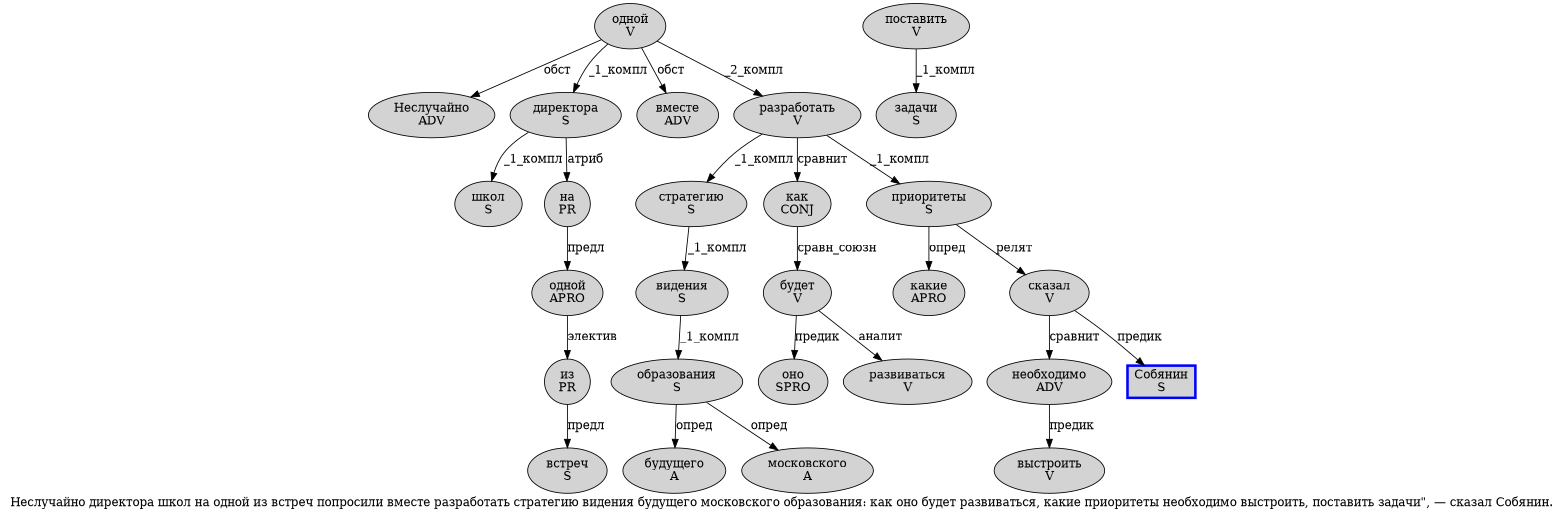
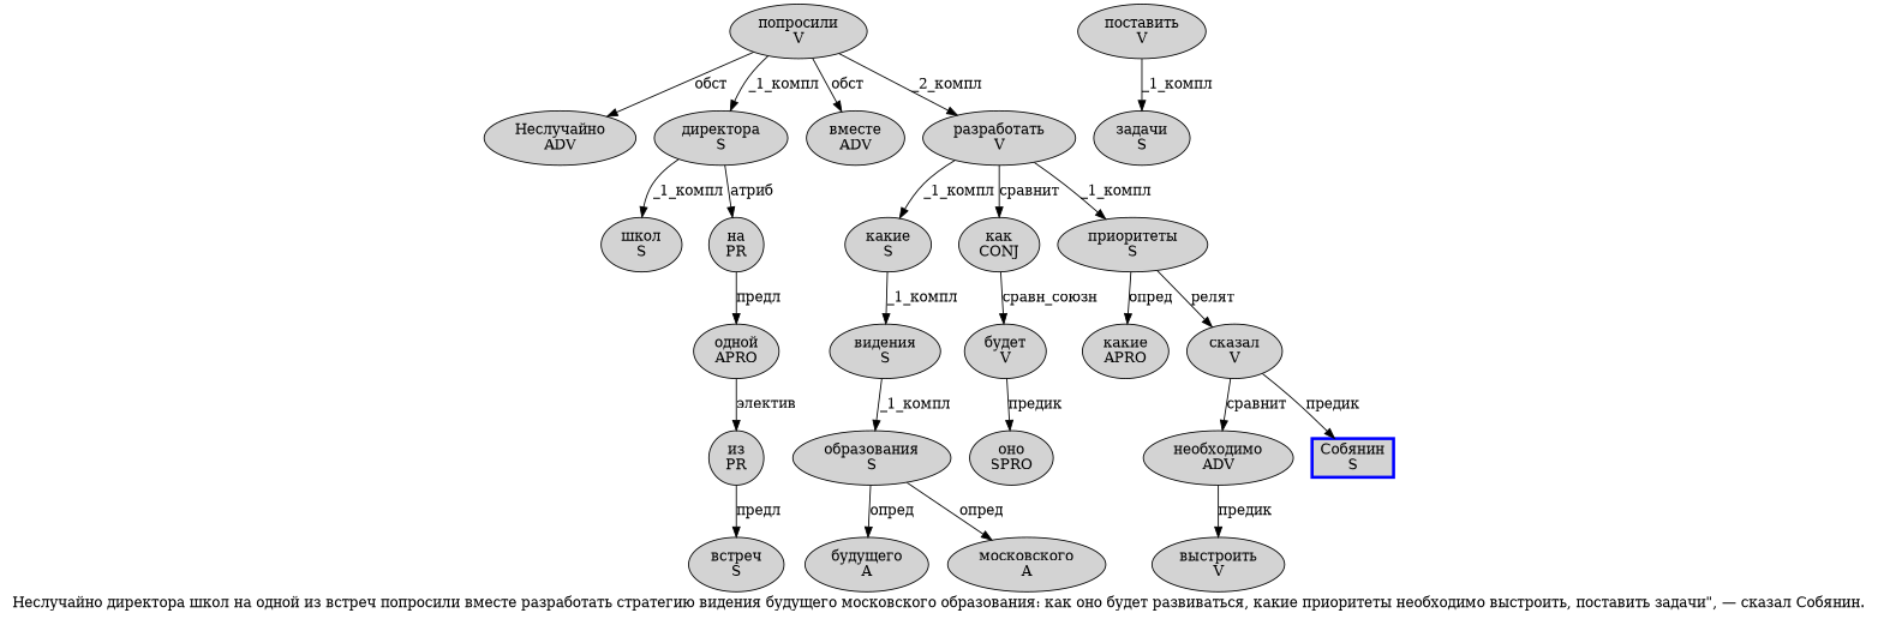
  digraph {
    fontname="DejaVu Serif"
    label="Неслучайно директора школ на одной из встреч попросили вместе разработать стратегию видения будущего московского образования: как оно будет развиваться, какие приоритеты необходимо выстроить, поставить задачи\", — сказал Собянин."
    node [fillcolor=lightgray fontname="DejaVu Serif" penwidth=1 shape=ellipse style=filled]
    edge [fontname="DejaVu Serif"]
    n1 [label="Неслучайно\nADV"]
    n2 [label="директора\nS"]
    n3 [label="школ\nS"]
    n4 [label="на\nPR"]
    n5 [label="одной\nAPRO"]
    n6 [label="из\nPR"]
    n7 [label="встреч\nS"]
-   n8 [label="одной\nV"]
+   n8 [label="попросили\nV"]
    n9 [label="вместе\nADV"]
    n10 [label="разработать\nV"]
-   n11 [label="стратегию\nS"]
+   n11 [label="какие\nS"]
    n12 [label="как\nCONJ"]
    n13 [label="приоритеты\nS"]
    n14 [label="видения\nS"]
    n15 [label="будет\nV"]
    n16 [label="какие\nAPRO"]
    n17 [label="сказал\nV"]
    n18 [label="образования\nS"]
    n19 [label="будущего\nA"]
    n20 [label="московского\nA"]
    n21 [label="оно\nSPRO"]
-   n22 [label="развиваться\nV"]
    n23 [label="необходимо\nADV"]
    n24 [color=blue label="Собянин\nS" penwidth=3 shape=box]
    n25 [label="выстроить\nV"]
    n26 [label="поставить\nV"]
    n27 [label="задачи\nS"]
    n2 -> n3 [label="_1_компл"]
    n2 -> n4 [label="атриб"]
    n4 -> n5 [label="предл"]
    n5 -> n6 [label="электив"]
    n6 -> n7 [label="предл"]
    n8 -> n1 [label="обст"]
    n8 -> n2 [label="_1_компл"]
    n8 -> n9 [label="обст"]
    n8 -> n10 [label="_2_компл"]
    n10 -> n11 [label="_1_компл"]
    n10 -> n12 [label="сравнит"]
    n10 -> n13 [label="_1_компл"]
    n11 -> n14 [label="_1_компл"]
    n12 -> n15 [label="сравн_союзн"]
    n13 -> n16 [label="опред"]
    n13 -> n17 [label="релят"]
    n14 -> n18 [label="_1_компл"]
    n15 -> n21 [label="предик"]
-   n15 -> n22 [label="аналит"]
    n17 -> n23 [label="сравнит"]
    n17 -> n24 [label="предик"]
    n18 -> n19 [label="опред"]
    n18 -> n20 [label="опред"]
    n23 -> n25 [label="предик"]
    n26 -> n27 [label="_1_компл"]
  }
